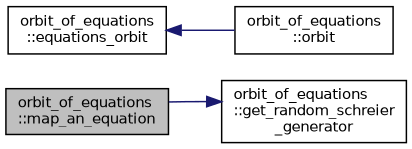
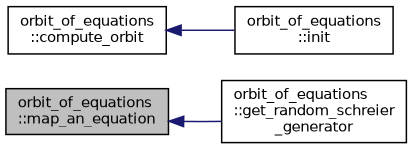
  digraph {
    rankdir=LR
    node [color=black fillcolor=white fontname=Helvetica fontsize=10 shape=record style=filled]
    edge [color=midnightblue dir=back fontname=Helvetica fontsize=10 labelfontname=Helvetica labelfontsize=10 style=solid]
    n1 [fillcolor=grey75 fontcolor=black height=0.2 label="orbit_of_equations\l::map_an_equation" width=0.4]
    n2 [height=0.2 label="orbit_of_equations\l::get_random_schreier\l_generator" width=0.4]
-   n3 [height=0.2 label="orbit_of_equations\l::equations_orbit" width=0.4]
-   n4 [height=0.2 label="orbit_of_equations\l::orbit" width=0.4]
-   n2 -> n1
+   n3 [height=0.2 label="orbit_of_equations\l::compute_orbit" width=0.4]
+   n4 [height=0.2 label="orbit_of_equations\l::init" width=0.4]
+   n1 -> n2
    n3 -> n4
  }
